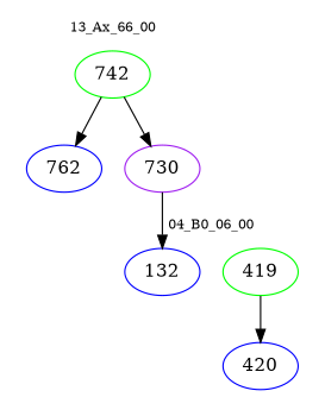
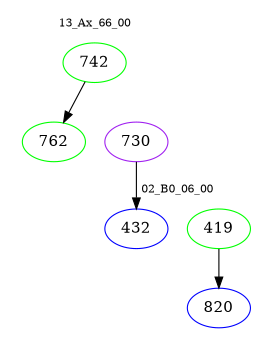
  digraph {
    node [color=blue]
    edge [color=black]
    n1 [color=green label=742]
-   n2 [label=762]
+   n2 [color=green label=762]
    n3 [color=purple label=730]
    n4 [color=green label=419]
-   n5 [label=420]
-   n6 [label=132]
+   n5 [label=820]
+   n6 [label=432]
    subgraph cluster_1 {
      color=white
      fontsize=10
      label="13_Ax_66_00"
      n1
      n2
      n3
    }
    subgraph cluster_2 {
      color=white
      fontsize=10
-     label="04_B0_06_00"
+     label="02_B0_06_00"
      n4
      n5
      n6
    }
    n1 -> n2
-   n1 -> n3
    n3 -> n6
    n4 -> n5
  }
